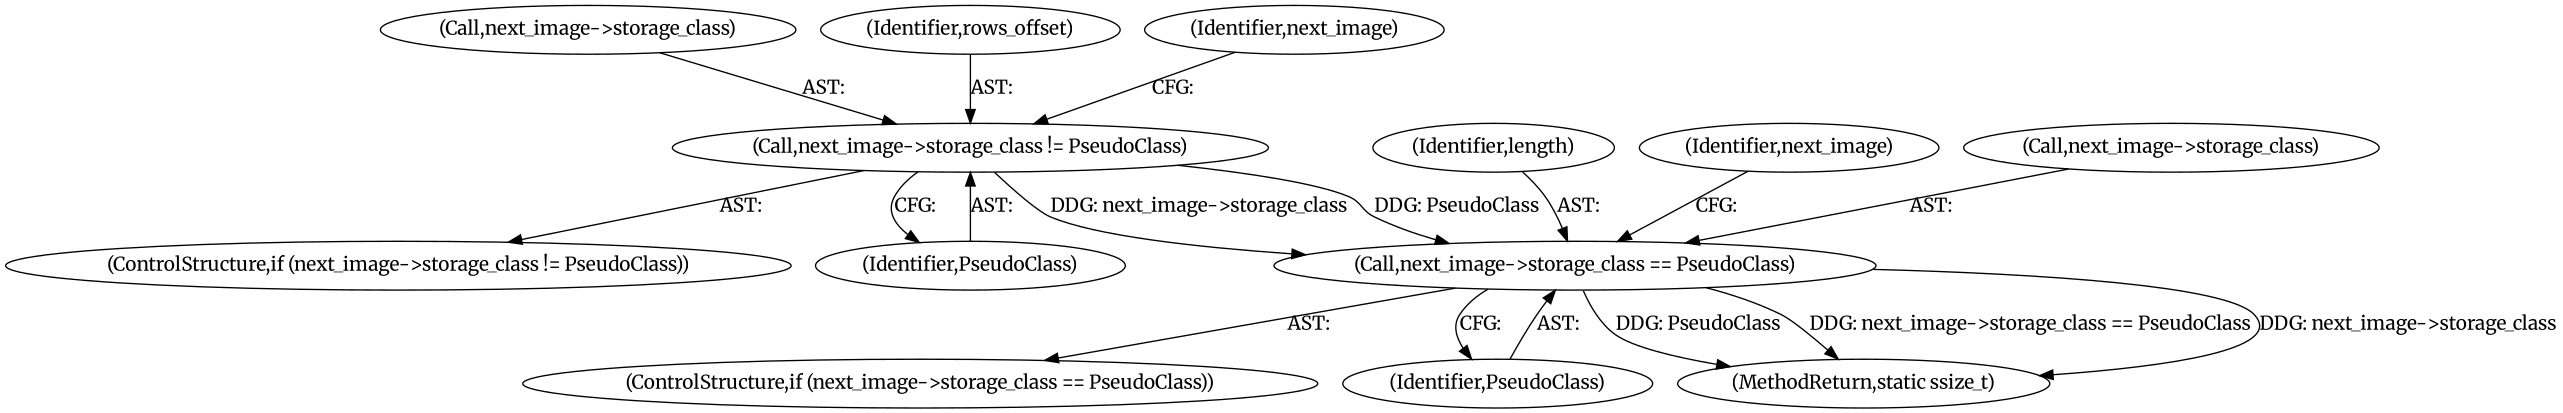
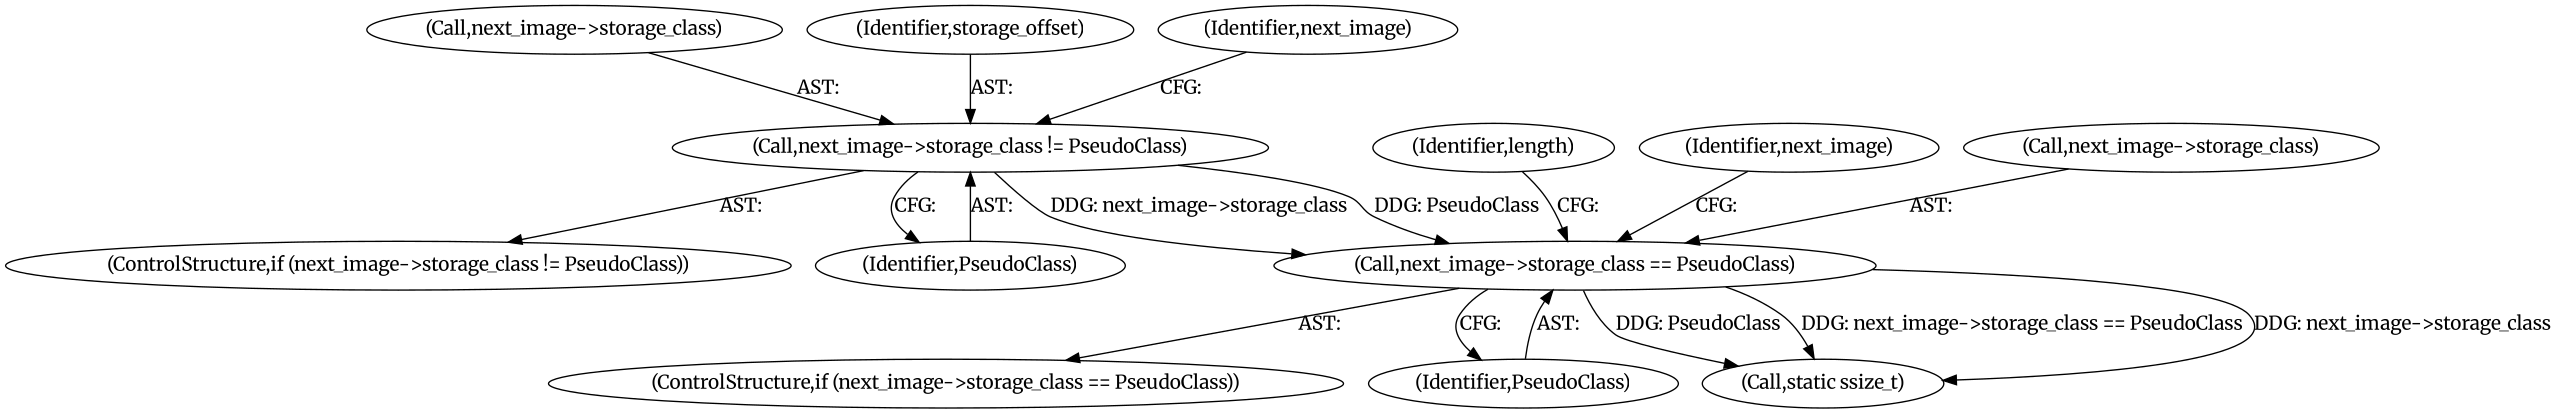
  digraph {
    fontname=Merriweather
    node [fontname=Merriweather]
    edge [fontname=Merriweather]
    n1 [label="(Call,next_image->storage_class == PseudoClass)"]
    n2 [label="(ControlStructure,if (next_image->storage_class == PseudoClass))"]
    n3 [label="(Identifier,PseudoClass)"]
-   n4 [label="(MethodReturn,static ssize_t)"]
+   n4 [label="(Call,static ssize_t)"]
    n5 [label="(Call,next_image->storage_class != PseudoClass)"]
    n6 [label="(ControlStructure,if (next_image->storage_class != PseudoClass))"]
    n7 [label="(Identifier,PseudoClass)"]
    n8 [label="(Identifier,length)"]
    n9 [label="(Identifier,next_image)"]
    n10 [label="(Call,next_image->storage_class)"]
-   n11 [label="(Identifier,rows_offset)"]
+   n11 [label="(Identifier,storage_offset)"]
    n12 [label="(Identifier,next_image)"]
    n13 [label="(Call,next_image->storage_class)"]
    n1 -> n2 [label="AST: "]
    n1 -> n3 [label="CFG: "]
    n1 -> n4 [label="DDG: PseudoClass"]
    n1 -> n4 [label="DDG: next_image->storage_class == PseudoClass"]
    n1 -> n4 [label="DDG: next_image->storage_class"]
    n3 -> n1 [label="AST: "]
    n5 -> n1 [label="DDG: next_image->storage_class"]
    n5 -> n1 [label="DDG: PseudoClass"]
    n5 -> n6 [label="AST: "]
    n5 -> n7 [label="CFG: "]
    n7 -> n5 [label="AST: "]
-   n8 -> n1 [label="AST: "]
+   n8 -> n1 [label="CFG: "]
    n9 -> n1 [label="CFG: "]
    n10 -> n5 [label="AST: "]
    n11 -> n5 [label="AST: "]
    n12 -> n5 [label="CFG: "]
    n13 -> n1 [label="AST: "]
  }
